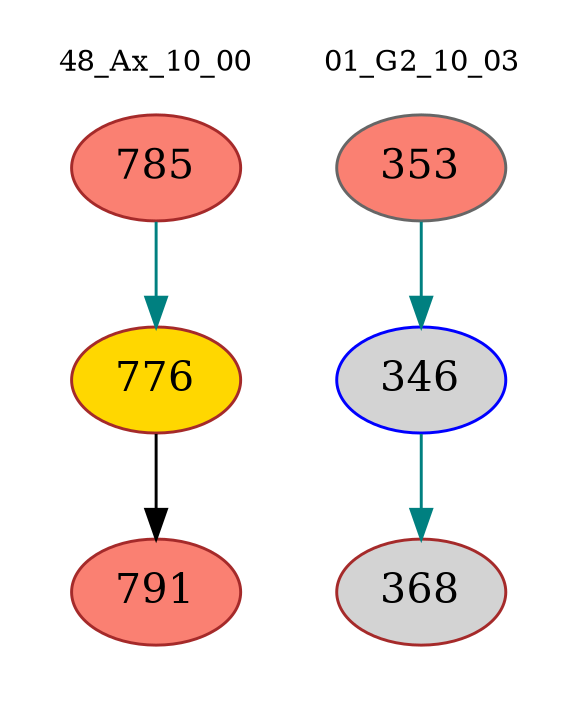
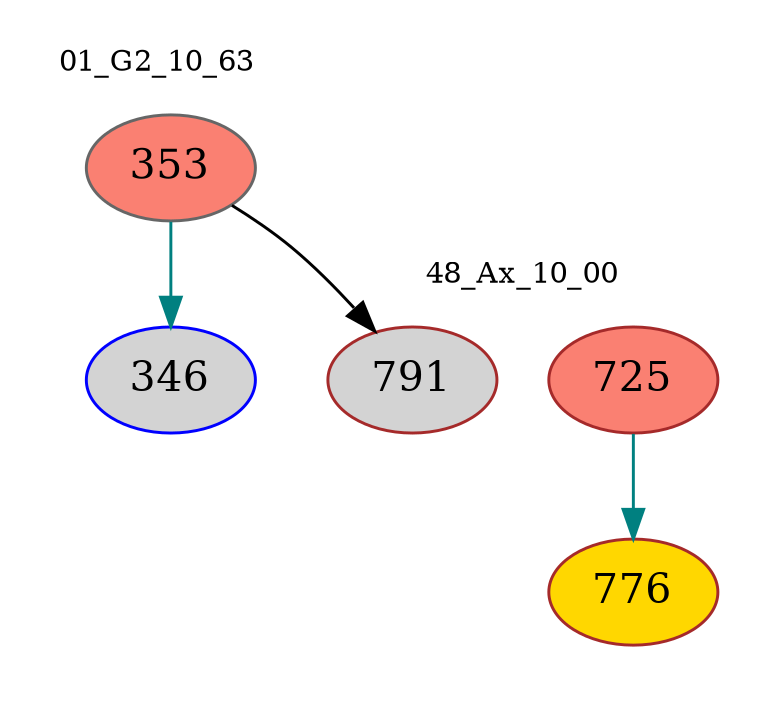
  digraph {
    node [color=brown fillcolor=lightgrey style=filled]
    edge [color=teal]
-   n1 [fillcolor=salmon label=785]
+   n1 [fillcolor=salmon label=725]
    n2 [fillcolor=gold label=776]
-   n3 [fillcolor=salmon label=791]
+   n3 [label=791]
    n4 [color=gray40 fillcolor=salmon label=353]
    n5 [color=blue label=346]
-   n6 [label=368]
    subgraph cluster_1 {
      color=white
      fontsize=10
      label="48_Ax_10_00"
      n1
      n2
      n3
    }
    subgraph cluster_2 {
      color=white
      fontsize=10
-     label="01_G2_10_03"
+     label="01_G2_10_63"
      n4
      n5
-     n6
    }
    n1 -> n2
-   n2 -> n3 [color=black]
+   n4 -> n3 [color=black]
    n4 -> n5
-   n5 -> n6
  }
